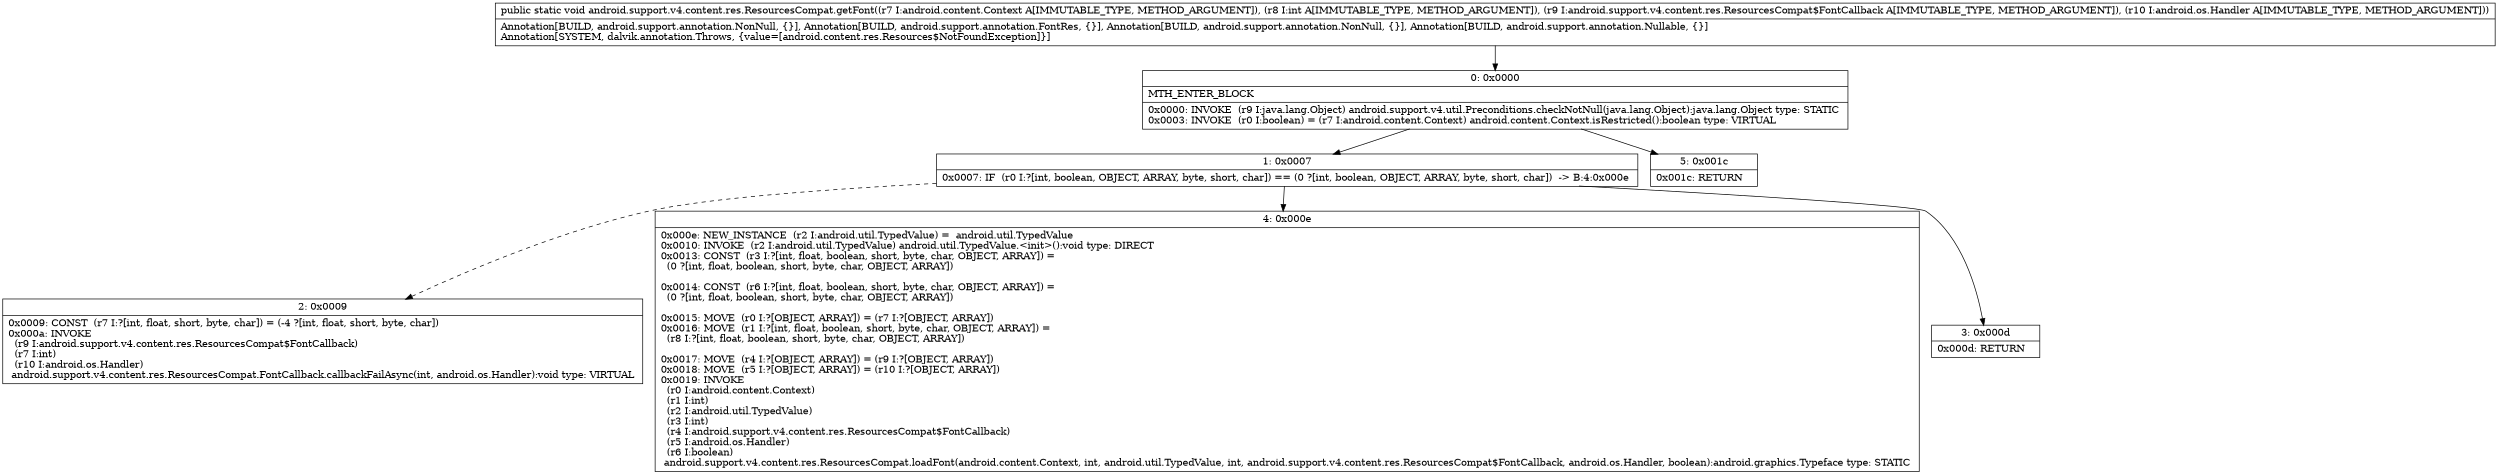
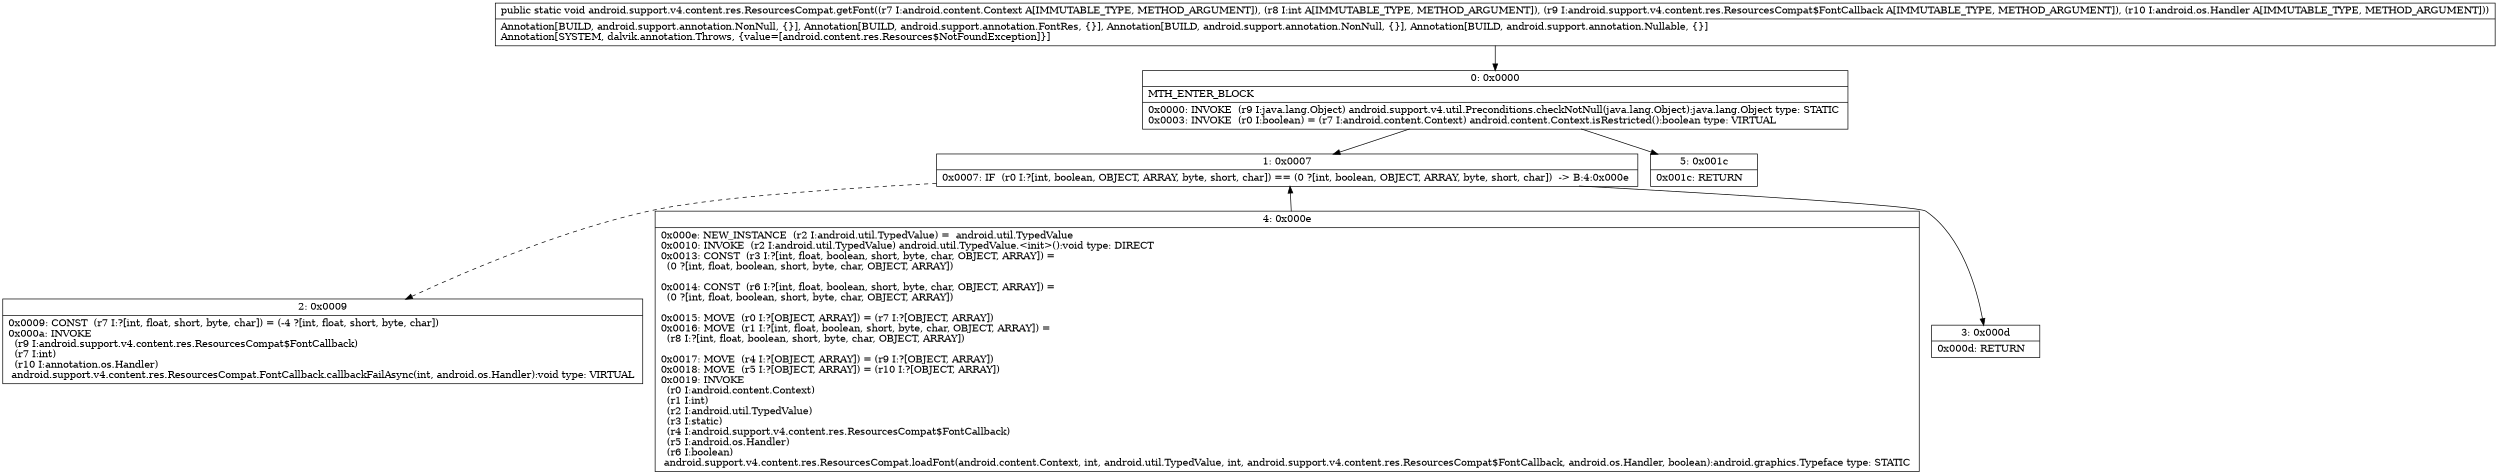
  digraph {
    node [shape=record]
    n1 [label="{0\:\ 0x0000|MTH_ENTER_BLOCK\l|0x0000: INVOKE  (r9 I:java.lang.Object) android.support.v4.util.Preconditions.checkNotNull(java.lang.Object):java.lang.Object type: STATIC \l0x0003: INVOKE  (r0 I:boolean) = (r7 I:android.content.Context) android.content.Context.isRestricted():boolean type: VIRTUAL \l}"]
    n2 [label="{1\:\ 0x0007|0x0007: IF  (r0 I:?[int, boolean, OBJECT, ARRAY, byte, short, char]) == (0 ?[int, boolean, OBJECT, ARRAY, byte, short, char])  \-\> B:4:0x000e \l}"]
    n3 [label="{5\:\ 0x001c|0x001c: RETURN   \l}"]
-   n4 [label="{2\:\ 0x0009|0x0009: CONST  (r7 I:?[int, float, short, byte, char]) = (\-4 ?[int, float, short, byte, char]) \l0x000a: INVOKE  \l  (r9 I:android.support.v4.content.res.ResourcesCompat$FontCallback)\l  (r7 I:int)\l  (r10 I:android.os.Handler)\l android.support.v4.content.res.ResourcesCompat.FontCallback.callbackFailAsync(int, android.os.Handler):void type: VIRTUAL \l}"]
-   n5 [label="{4\:\ 0x000e|0x000e: NEW_INSTANCE  (r2 I:android.util.TypedValue) =  android.util.TypedValue \l0x0010: INVOKE  (r2 I:android.util.TypedValue) android.util.TypedValue.\<init\>():void type: DIRECT \l0x0013: CONST  (r3 I:?[int, float, boolean, short, byte, char, OBJECT, ARRAY]) = \l  (0 ?[int, float, boolean, short, byte, char, OBJECT, ARRAY])\l \l0x0014: CONST  (r6 I:?[int, float, boolean, short, byte, char, OBJECT, ARRAY]) = \l  (0 ?[int, float, boolean, short, byte, char, OBJECT, ARRAY])\l \l0x0015: MOVE  (r0 I:?[OBJECT, ARRAY]) = (r7 I:?[OBJECT, ARRAY]) \l0x0016: MOVE  (r1 I:?[int, float, boolean, short, byte, char, OBJECT, ARRAY]) = \l  (r8 I:?[int, float, boolean, short, byte, char, OBJECT, ARRAY])\l \l0x0017: MOVE  (r4 I:?[OBJECT, ARRAY]) = (r9 I:?[OBJECT, ARRAY]) \l0x0018: MOVE  (r5 I:?[OBJECT, ARRAY]) = (r10 I:?[OBJECT, ARRAY]) \l0x0019: INVOKE  \l  (r0 I:android.content.Context)\l  (r1 I:int)\l  (r2 I:android.util.TypedValue)\l  (r3 I:int)\l  (r4 I:android.support.v4.content.res.ResourcesCompat$FontCallback)\l  (r5 I:android.os.Handler)\l  (r6 I:boolean)\l android.support.v4.content.res.ResourcesCompat.loadFont(android.content.Context, int, android.util.TypedValue, int, android.support.v4.content.res.ResourcesCompat$FontCallback, android.os.Handler, boolean):android.graphics.Typeface type: STATIC \l}"]
+   n4 [label="{2\:\ 0x0009|0x0009: CONST  (r7 I:?[int, float, short, byte, char]) = (\-4 ?[int, float, short, byte, char]) \l0x000a: INVOKE  \l  (r9 I:android.support.v4.content.res.ResourcesCompat$FontCallback)\l  (r7 I:int)\l  (r10 I:annotation.os.Handler)\l android.support.v4.content.res.ResourcesCompat.FontCallback.callbackFailAsync(int, android.os.Handler):void type: VIRTUAL \l}"]
+   n5 [label="{4\:\ 0x000e|0x000e: NEW_INSTANCE  (r2 I:android.util.TypedValue) =  android.util.TypedValue \l0x0010: INVOKE  (r2 I:android.util.TypedValue) android.util.TypedValue.\<init\>():void type: DIRECT \l0x0013: CONST  (r3 I:?[int, float, boolean, short, byte, char, OBJECT, ARRAY]) = \l  (0 ?[int, float, boolean, short, byte, char, OBJECT, ARRAY])\l \l0x0014: CONST  (r6 I:?[int, float, boolean, short, byte, char, OBJECT, ARRAY]) = \l  (0 ?[int, float, boolean, short, byte, char, OBJECT, ARRAY])\l \l0x0015: MOVE  (r0 I:?[OBJECT, ARRAY]) = (r7 I:?[OBJECT, ARRAY]) \l0x0016: MOVE  (r1 I:?[int, float, boolean, short, byte, char, OBJECT, ARRAY]) = \l  (r8 I:?[int, float, boolean, short, byte, char, OBJECT, ARRAY])\l \l0x0017: MOVE  (r4 I:?[OBJECT, ARRAY]) = (r9 I:?[OBJECT, ARRAY]) \l0x0018: MOVE  (r5 I:?[OBJECT, ARRAY]) = (r10 I:?[OBJECT, ARRAY]) \l0x0019: INVOKE  \l  (r0 I:android.content.Context)\l  (r1 I:int)\l  (r2 I:android.util.TypedValue)\l  (r3 I:static)\l  (r4 I:android.support.v4.content.res.ResourcesCompat$FontCallback)\l  (r5 I:android.os.Handler)\l  (r6 I:boolean)\l android.support.v4.content.res.ResourcesCompat.loadFont(android.content.Context, int, android.util.TypedValue, int, android.support.v4.content.res.ResourcesCompat$FontCallback, android.os.Handler, boolean):android.graphics.Typeface type: STATIC \l}"]
    n6 [label="{3\:\ 0x000d|0x000d: RETURN   \l}"]
    n7 [label="{public static void android.support.v4.content.res.ResourcesCompat.getFont((r7 I:android.content.Context A[IMMUTABLE_TYPE, METHOD_ARGUMENT]), (r8 I:int A[IMMUTABLE_TYPE, METHOD_ARGUMENT]), (r9 I:android.support.v4.content.res.ResourcesCompat$FontCallback A[IMMUTABLE_TYPE, METHOD_ARGUMENT]), (r10 I:android.os.Handler A[IMMUTABLE_TYPE, METHOD_ARGUMENT]))  | Annotation[BUILD, android.support.annotation.NonNull, \{\}], Annotation[BUILD, android.support.annotation.FontRes, \{\}], Annotation[BUILD, android.support.annotation.NonNull, \{\}], Annotation[BUILD, android.support.annotation.Nullable, \{\}]\lAnnotation[SYSTEM, dalvik.annotation.Throws, \{value=[android.content.res.Resources$NotFoundException]\}]\l}"]
    n1 -> n2
    n1 -> n3
    n2 -> n4 [style=dashed]
-   n2 -> n5
+   n5 -> n2
    n2 -> n6
    n7 -> n1
  }
